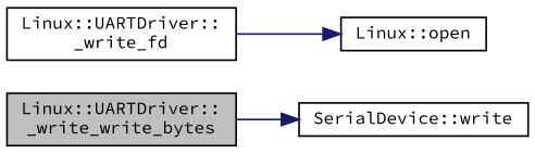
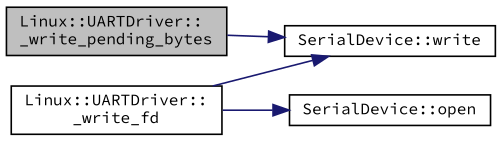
  digraph {
    fontname="Source Code Pro"
    rankdir=LR
    node [color=black fillcolor=white fontname="Source Code Pro" fontsize=10 shape=record style=filled]
    edge [color=midnightblue fontname="Source Code Pro" fontsize=10 labelfontname=Helvetica labelfontsize=10 style=solid]
-   n1 [fillcolor=grey75 fontcolor=black height=0.2 label="Linux::UARTDriver::\l_write_write_bytes" width=0.4]
+   n1 [fillcolor=grey75 fontcolor=black height=0.2 label="Linux::UARTDriver::\l_write_pending_bytes" width=0.4]
    n2 [height=0.2 label="SerialDevice::write" width=0.4]
    n3 [height=0.2 label="Linux::UARTDriver::\l_write_fd" width=0.4]
-   n4 [height=0.2 label="Linux::open" width=0.4]
+   n4 [height=0.2 label="SerialDevice::open" width=0.4]
    n1 -> n2
+   n3 -> n2
    n3 -> n4
  }
